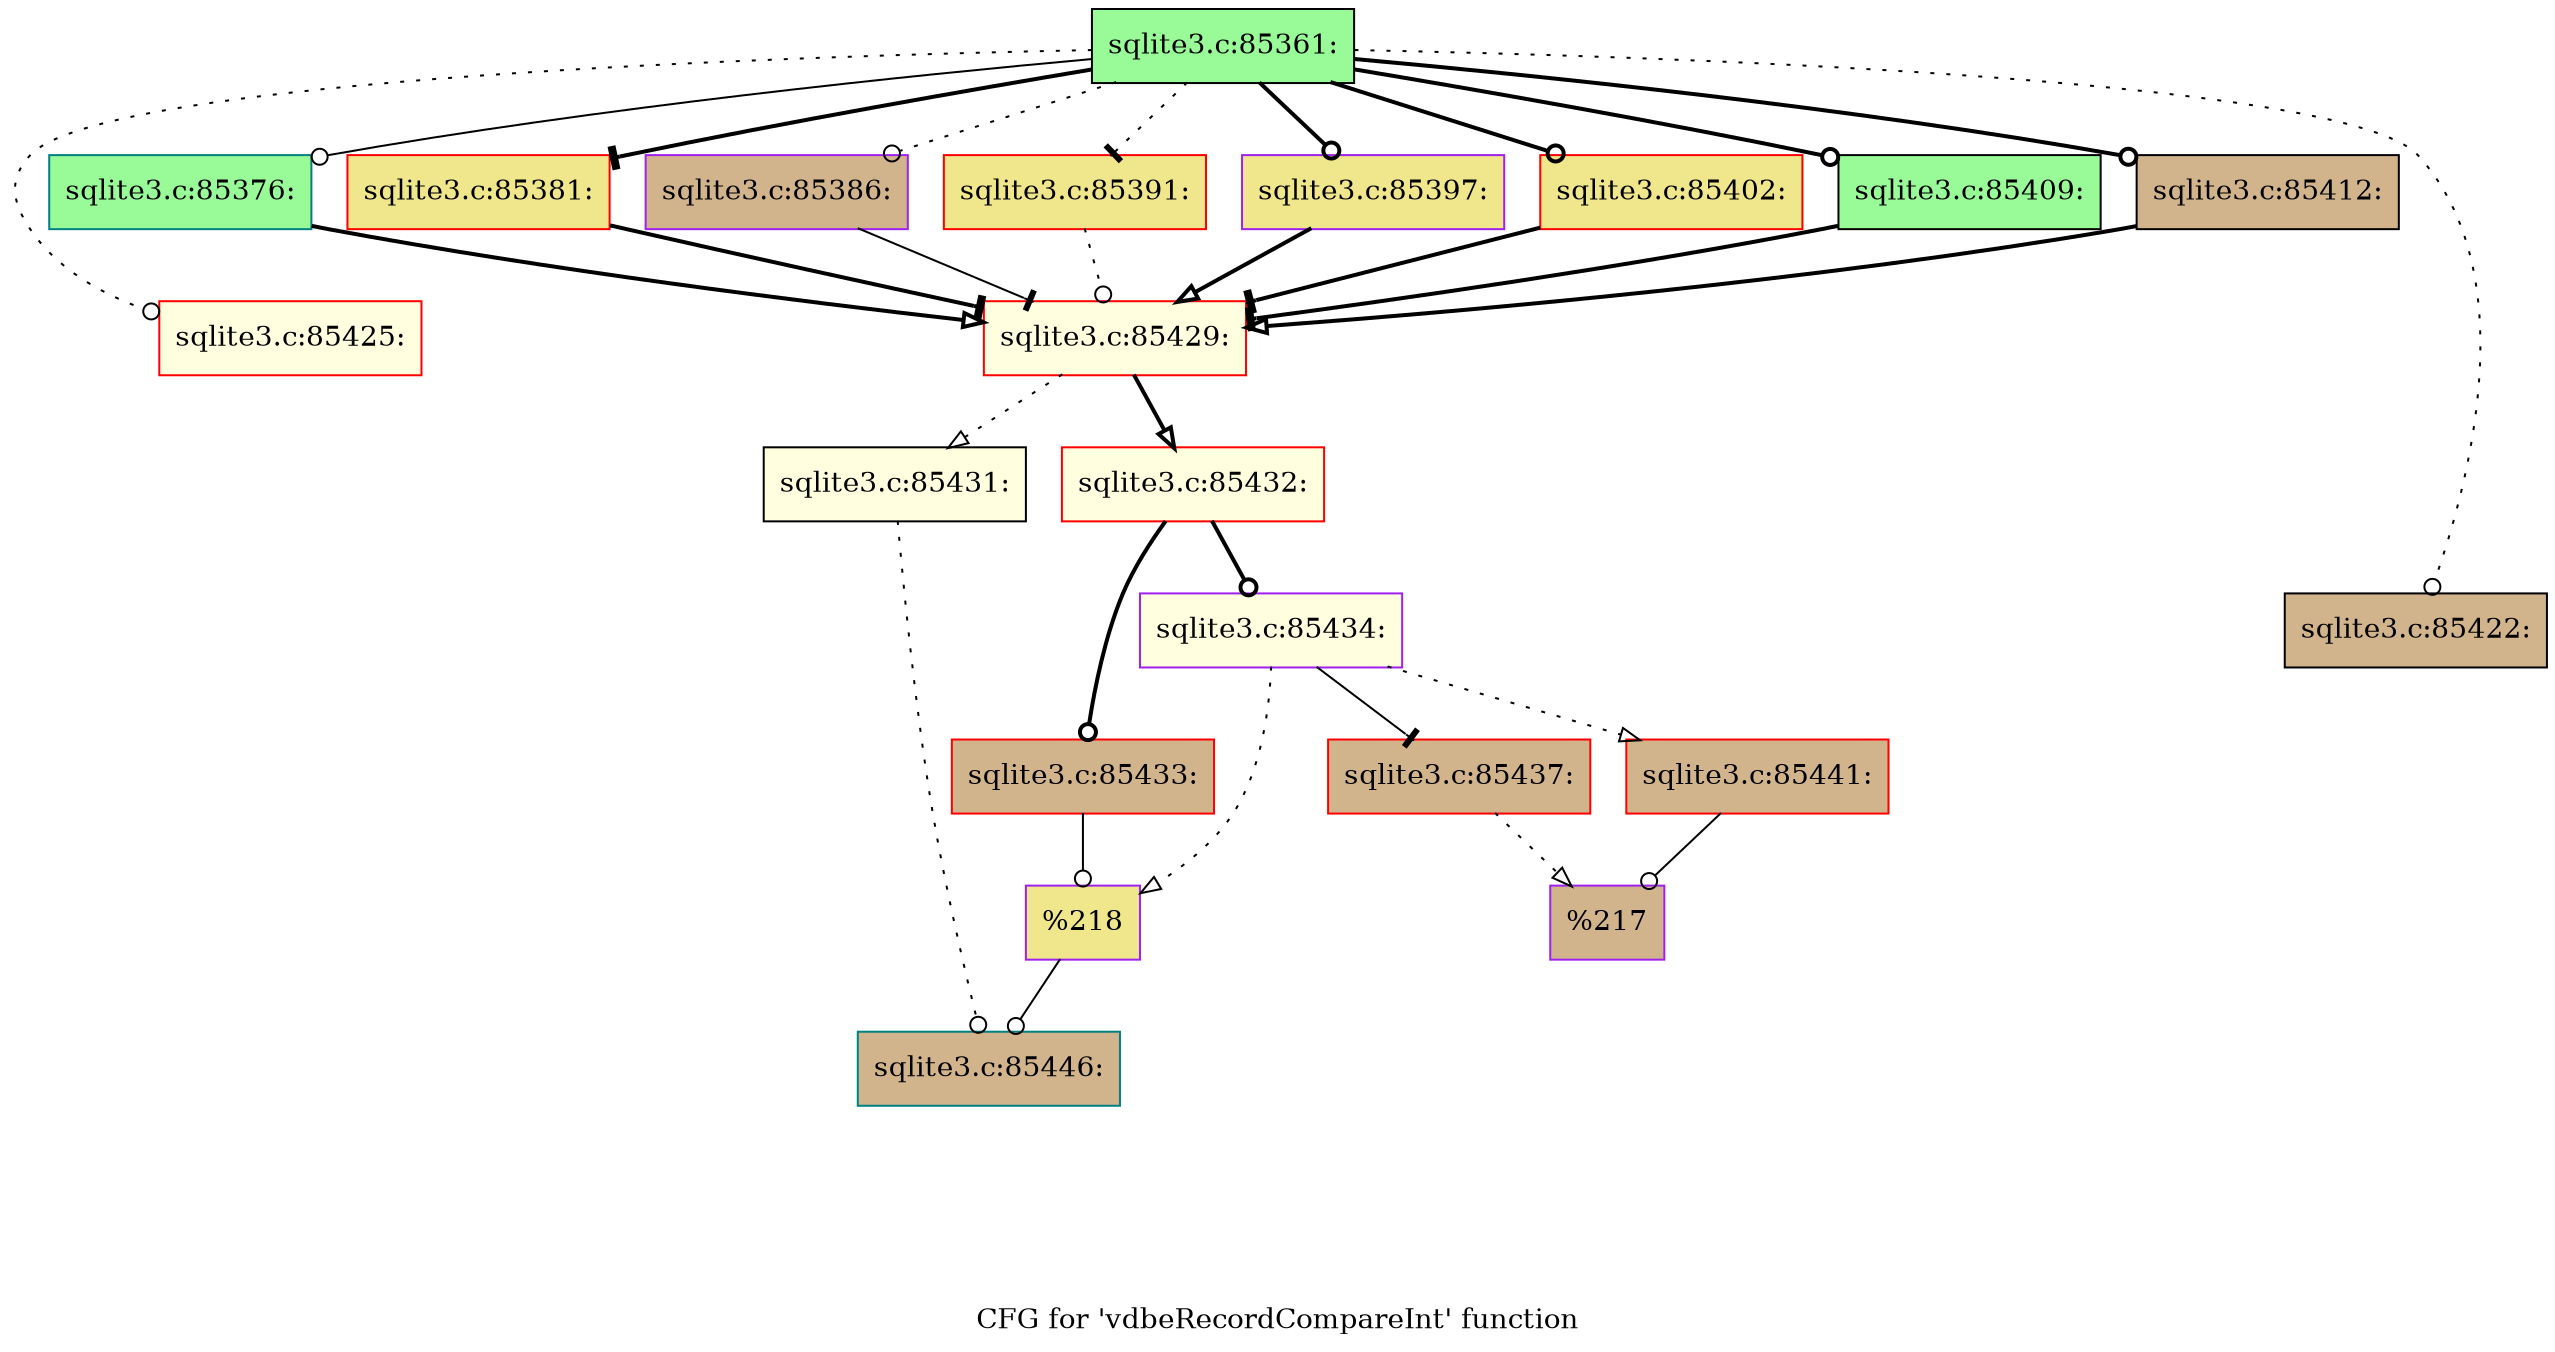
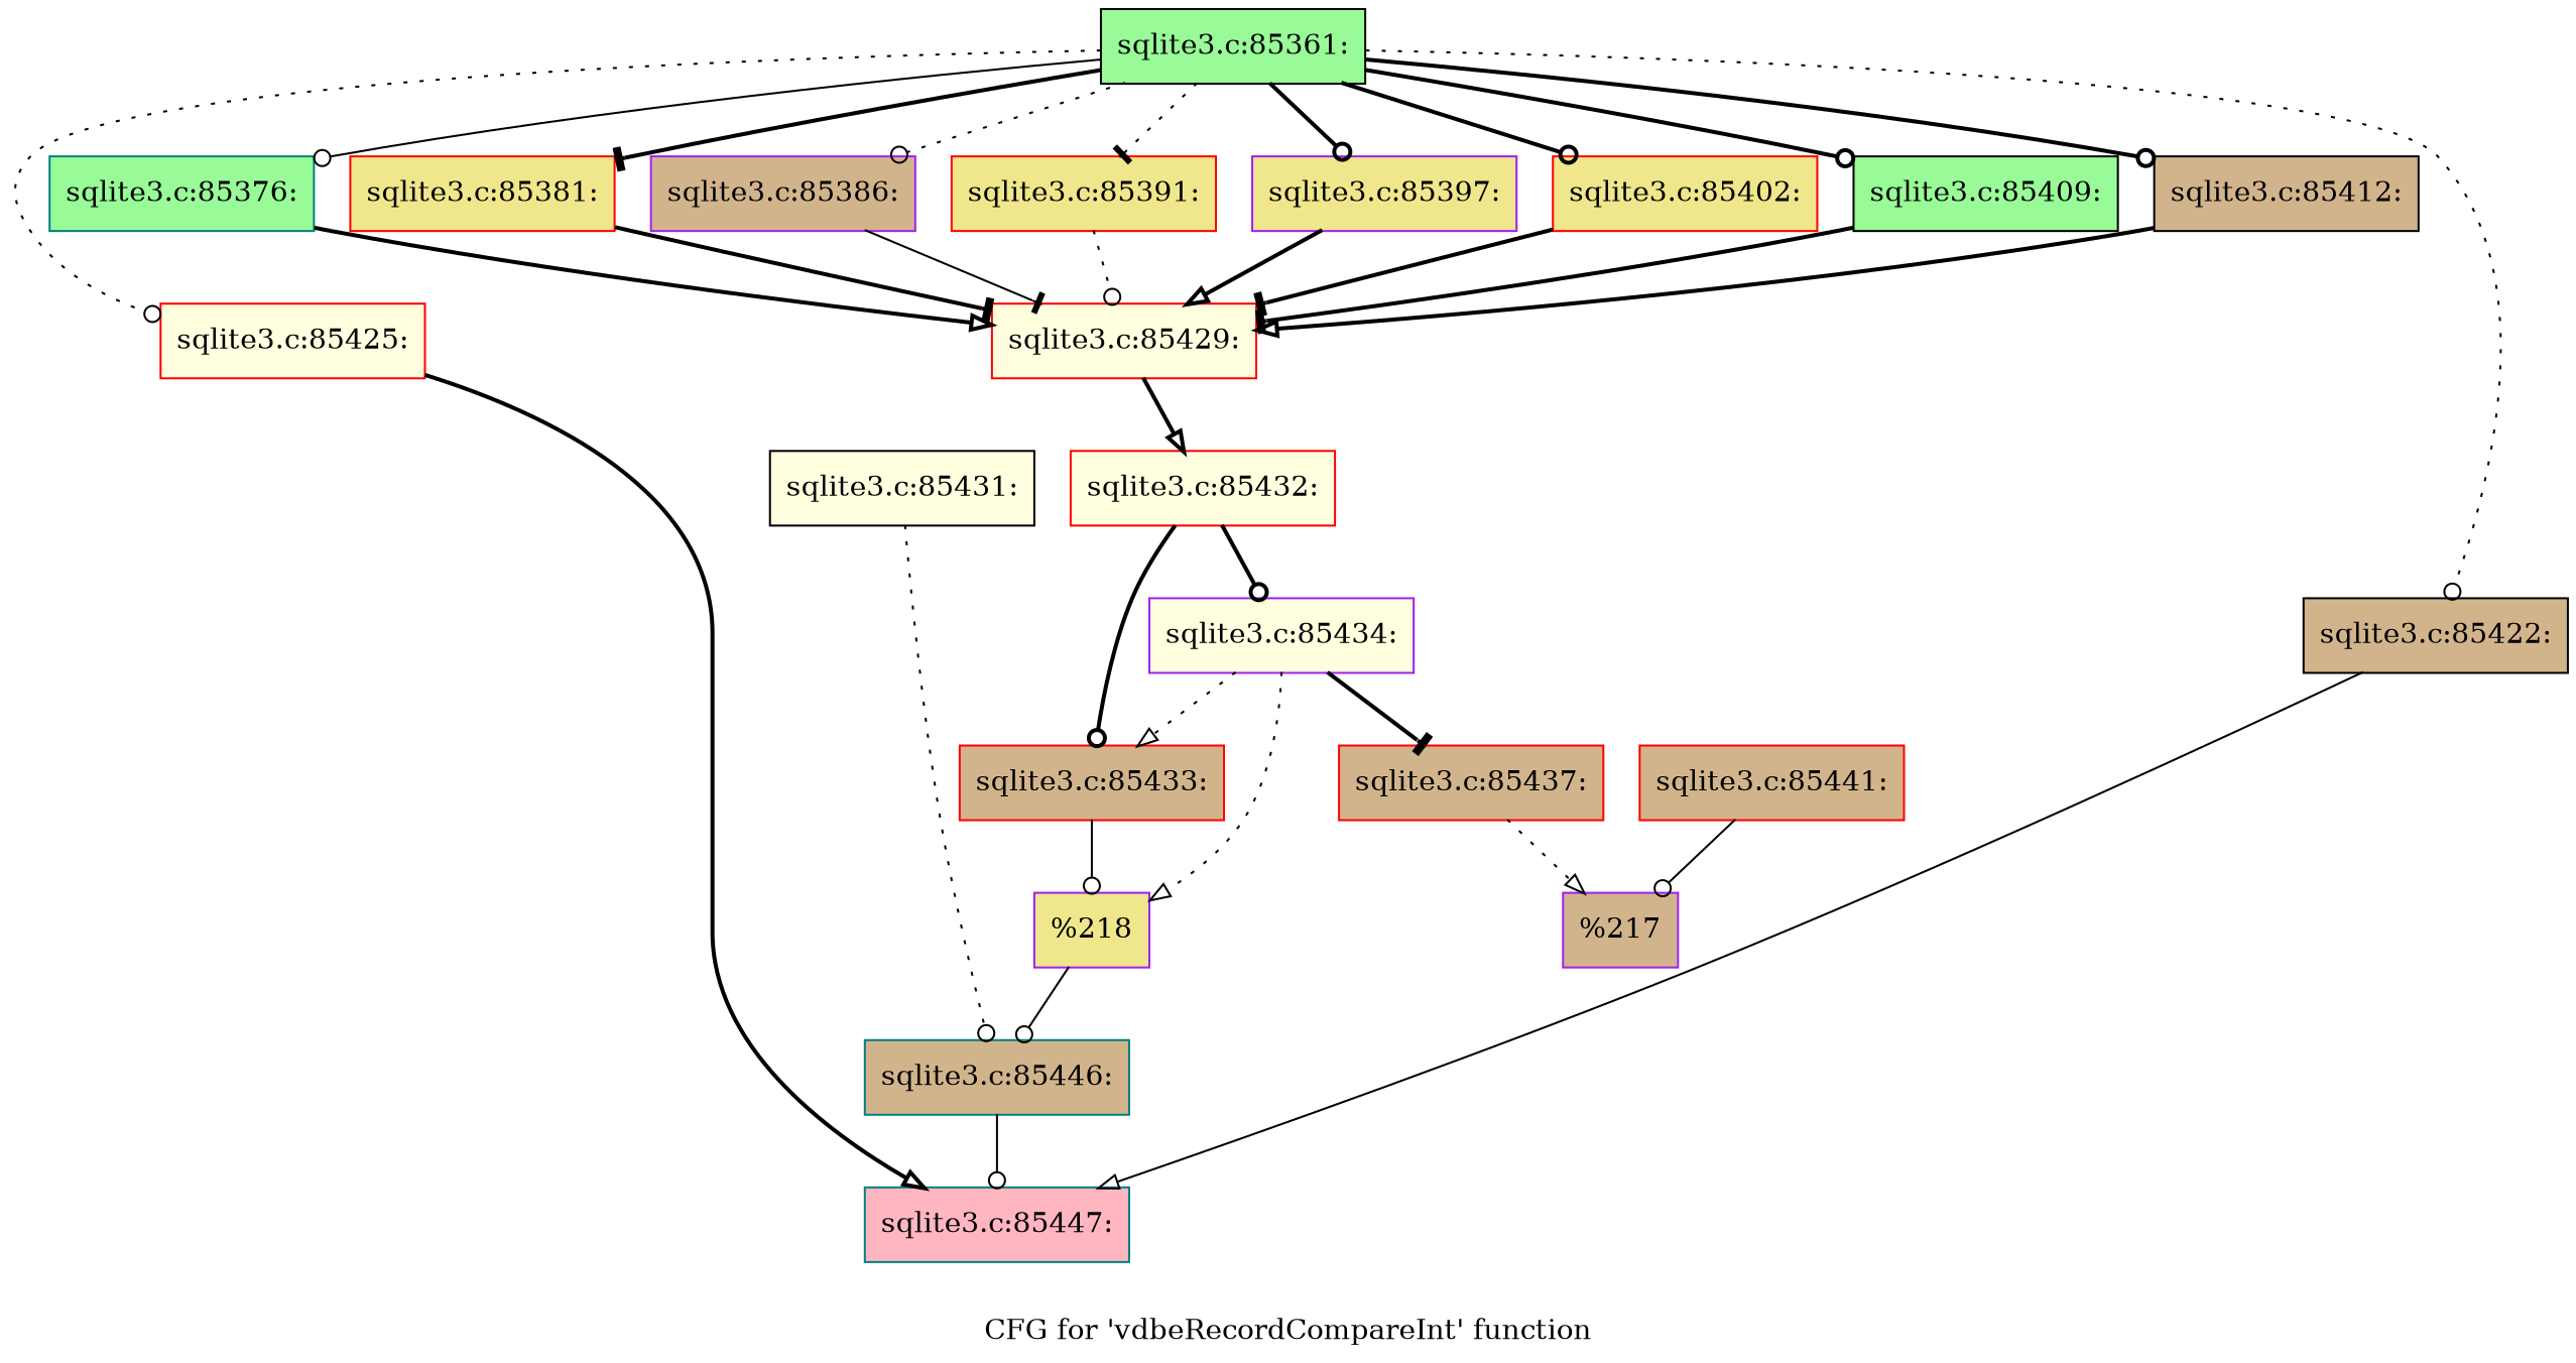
  digraph {
    fontname="DejaVu Serif"
    label="CFG for 'vdbeRecordCompareInt' function"
    node [color=red fillcolor=tan fontname="DejaVu Serif" shape=record style=filled]
    edge [arrowhead=odot fontname="DejaVu Serif" style=bold]
    n1 [color=black fillcolor=palegreen label="{sqlite3.c:85361:}"]
    n2 [fillcolor=lightyellow label="{sqlite3.c:85425:}"]
    n3 [color=teal fillcolor=palegreen label="{sqlite3.c:85376:}"]
    n4 [fillcolor=khaki label="{sqlite3.c:85381:}"]
    n5 [color=purple label="{sqlite3.c:85386:}"]
    n6 [fillcolor=khaki label="{sqlite3.c:85391:}"]
    n7 [color=purple fillcolor=khaki label="{sqlite3.c:85397:}"]
    n8 [fillcolor=khaki label="{sqlite3.c:85402:}"]
    n9 [color=black fillcolor=palegreen label="{sqlite3.c:85409:}"]
    n10 [color=black label="{sqlite3.c:85412:}"]
    n11 [color=black label="{sqlite3.c:85422:}"]
+   n12 [color=teal fillcolor=lightpink label="{sqlite3.c:85447:}"]
    n13 [fillcolor=lightyellow label="{sqlite3.c:85429:}"]
    n14 [color=black fillcolor=lightyellow label="{sqlite3.c:85431:}"]
    n15 [fillcolor=lightyellow label="{sqlite3.c:85432:}"]
    n16 [color=teal label="{sqlite3.c:85446:}"]
    n17 [label="{sqlite3.c:85433:}"]
    n18 [color=purple fillcolor=lightyellow label="{sqlite3.c:85434:}"]
    n19 [color=purple fillcolor=khaki label="{%218}"]
    n20 [label="{sqlite3.c:85437:}"]
    n21 [label="{sqlite3.c:85441:}"]
    n22 [color=purple label="{%217}"]
    n1 -> n2 [style=dotted]
    n1 -> n3 [style=solid]
    n1 -> n4 [arrowhead=tee]
    n1 -> n5 [style=dotted]
    n1 -> n6 [arrowhead=tee style=dotted]
    n1 -> n7
    n1 -> n8
    n1 -> n9
    n1 -> n10
    n1 -> n11 [style=dotted]
+   n2 -> n12 [arrowhead=onormal]
    n3 -> n13 [arrowhead=onormal]
    n4 -> n13 [arrowhead=tee]
    n5 -> n13 [arrowhead=tee style=solid]
    n6 -> n13 [style=dotted]
    n7 -> n13 [arrowhead=onormal]
    n8 -> n13 [arrowhead=tee]
    n9 -> n13 [arrowhead=tee]
    n10 -> n13 [arrowhead=onormal]
-   n13 -> n14 [arrowhead=onormal style=dotted]
+   n11 -> n12 [arrowhead=onormal style=solid]
    n13 -> n15 [arrowhead=onormal]
    n14 -> n16 [style=dotted]
    n15 -> n17
    n15 -> n18
+   n16 -> n12 [style=solid]
    n17 -> n19 [style=solid]
    n18 -> n19 [arrowhead=onormal style=dotted]
-   n18 -> n20 [arrowhead=tee style=solid]
-   n18 -> n21 [arrowhead=onormal style=dotted]
+   n18 -> n20 [arrowhead=tee]
+   n18 -> n17 [arrowhead=onormal style=dotted]
    n19 -> n16 [style=solid]
    n20 -> n22 [arrowhead=onormal style=dotted]
    n21 -> n22 [style=solid]
  }
